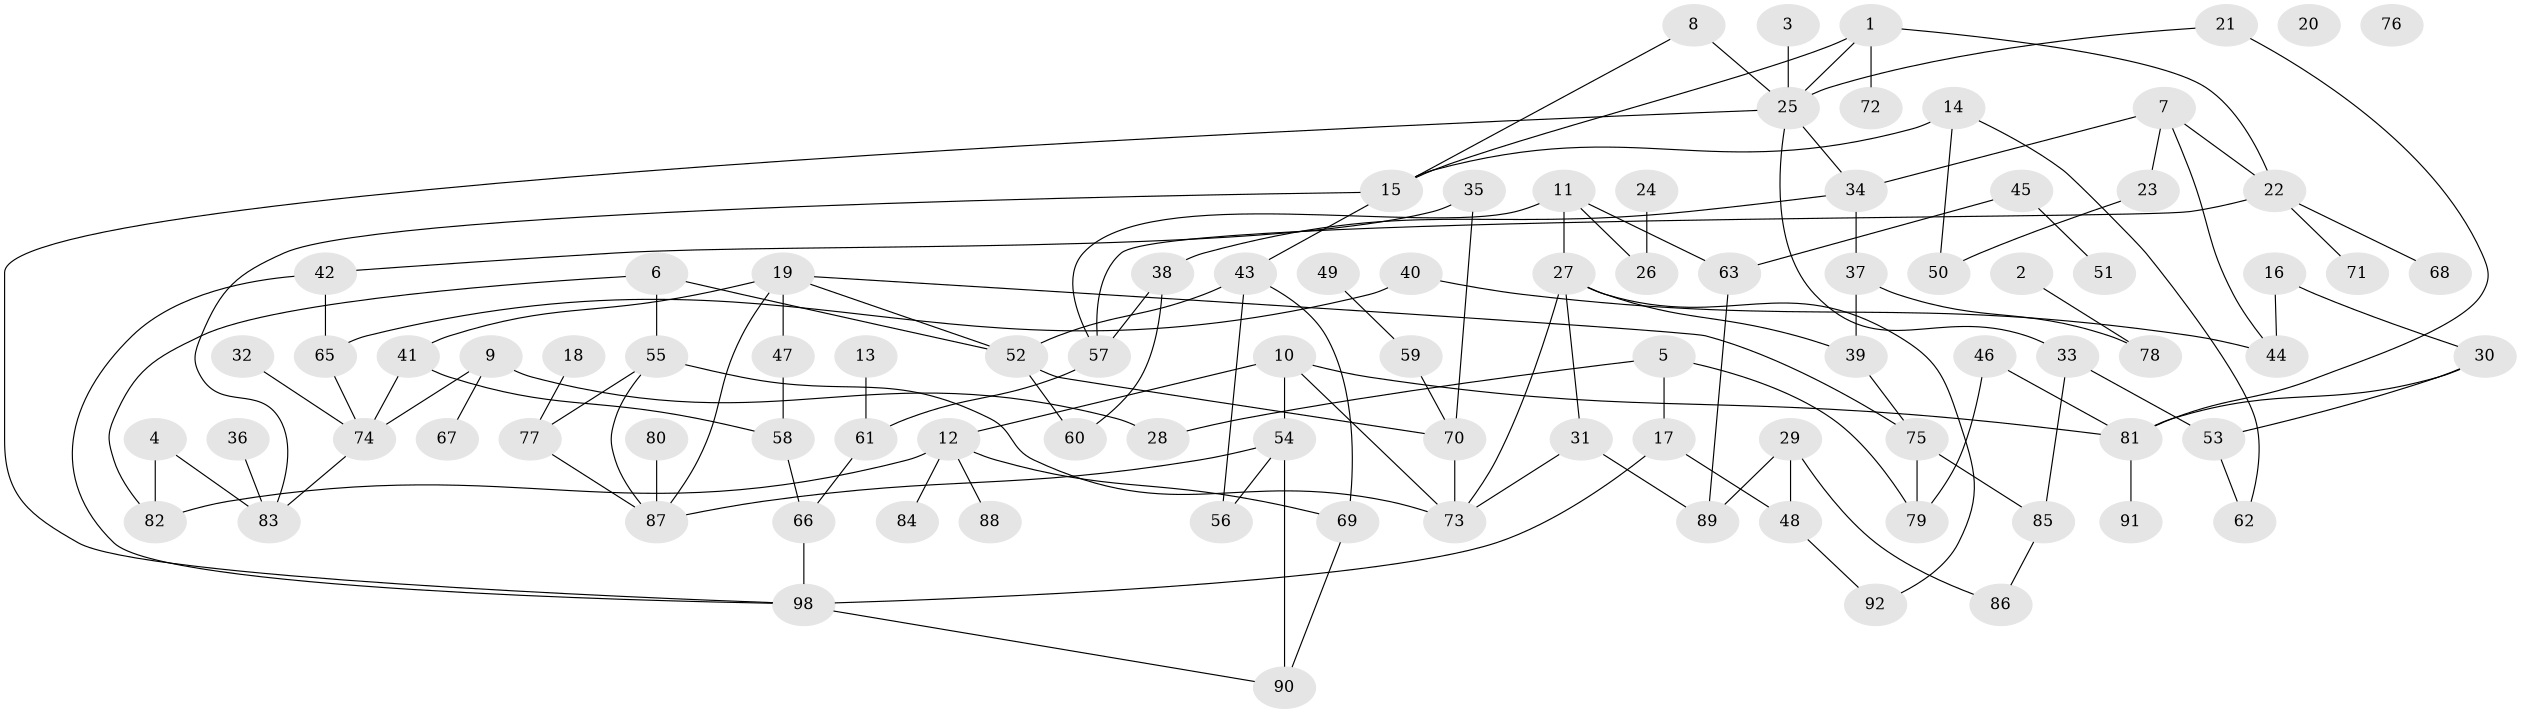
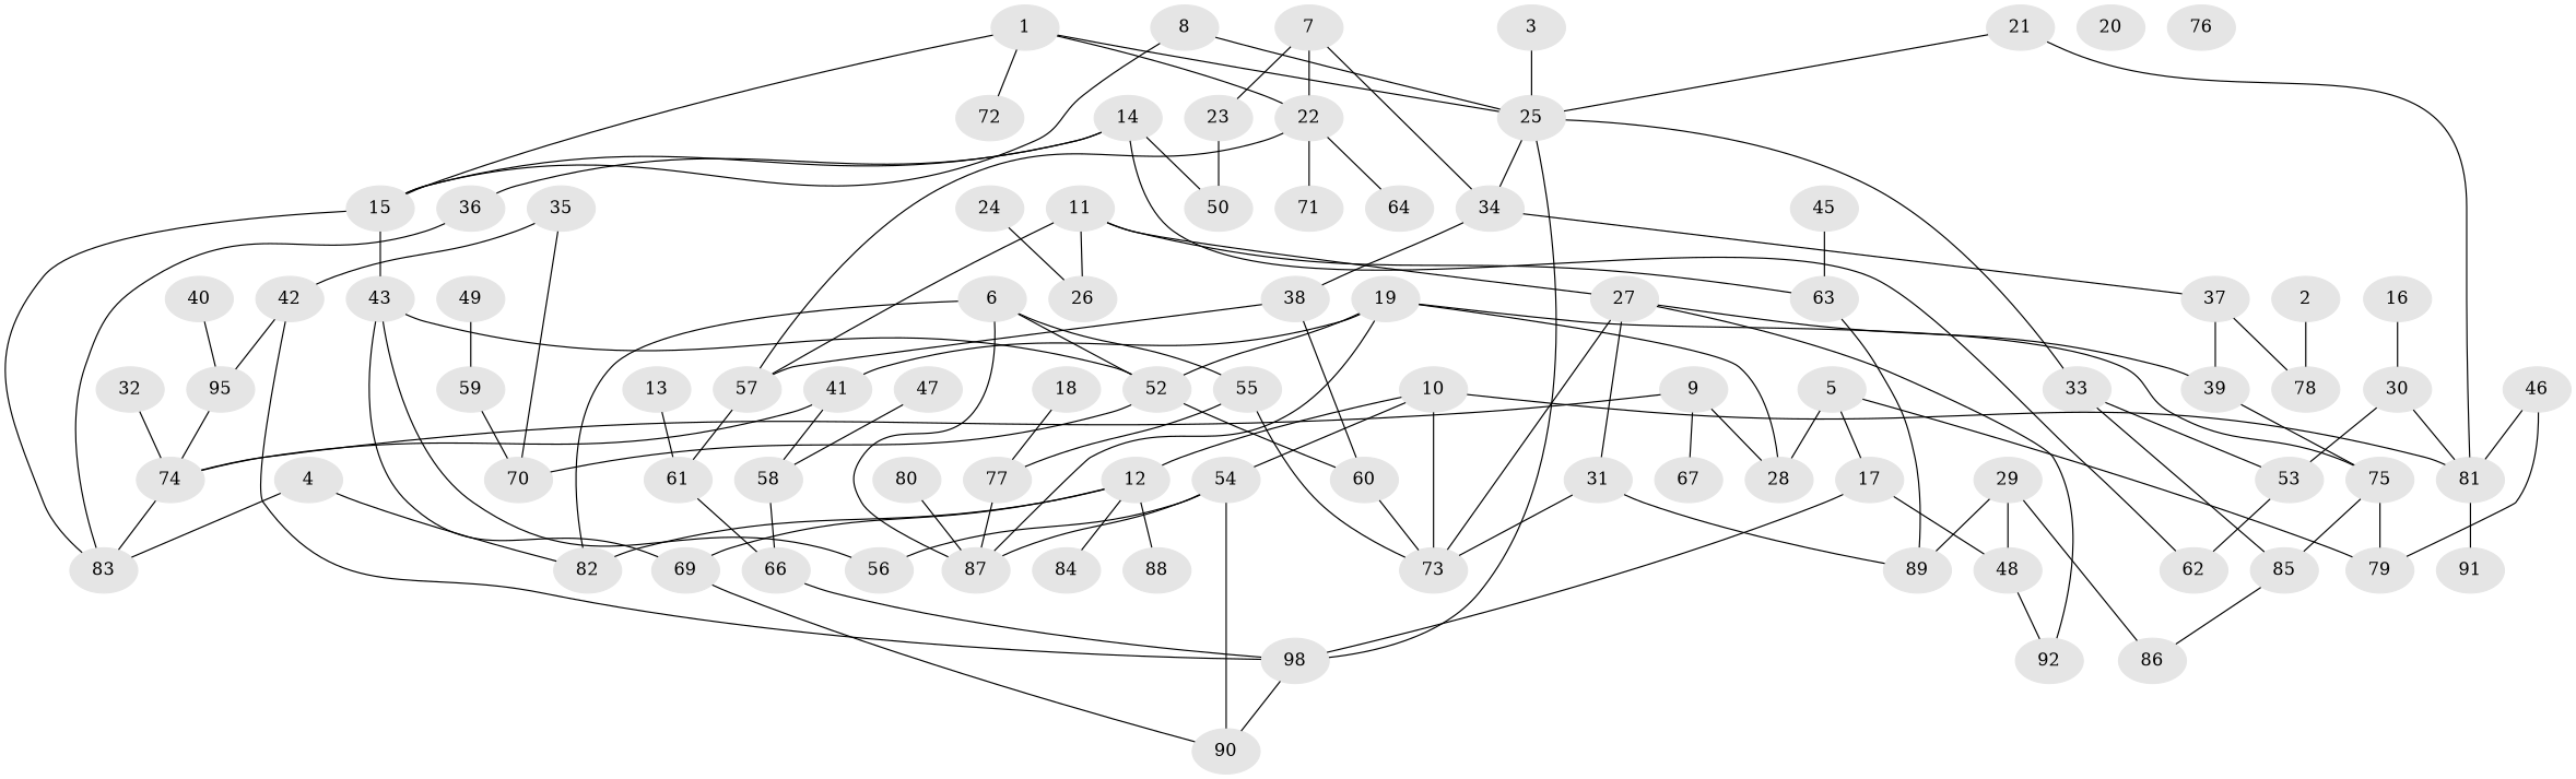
  graph {
    node [color=gray90 style=filled]
    1
    15
    22
    25
    72
    83
    43
    57
-   64 [label=68]
+   64
    71
    34
    n12 [label=98]
    33
    2
    78
    3
    4
    82
    5
    17
    28
    79
    48
    6
    52
    55
    87
    70
    60
    73
    77
    7
    23
-   44
    50
    37
    38
    8
    9
    67
    74
    10
    12
    54
    81
    69
    84
    88
    56
    90
    91
    11
    26
    27
    63
    31
    39
    92
    61
    89
    13
    66
    14
    36
    62
    16
    30
    53
    18
    19
    41
    47
    75
    58
    85
    20
    21
    24
    29
    86
    32
    35
    42
-   65
+   65 [label=95]
    40
    45
-   51
    46
    49
    59
    76
    80
    1 -- 15
    1 -- 22
    1 -- 25
    1 -- 72
    15 -- 83
    15 -- 43
    22 -- 57
    22 -- 64
    22 -- 71
    25 -- 34
    25 -- n12
    25 -- 33
    43 -- 52
    43 -- 69
    43 -- 56
    57 -- 61
    34 -- 37
    34 -- 38
    n12 -- 90
    33 -- 53
    33 -- 85
    2 -- 78
    3 -- 25
    4 -- 83
    4 -- 82
    5 -- 17
    5 -- 28
    5 -- 79
    17 -- n12
    17 -- 48
    48 -- 92
    6 -- 82
    6 -- 52
    6 -- 55
-   55 -- 87
+   6 -- 87
    52 -- 70
    52 -- 60
    55 -- 73
    55 -- 77
-   70 -- 73
+   60 -- 73
    77 -- 87
    7 -- 22
    7 -- 34
    7 -- 23
-   7 -- 44
    23 -- 50
    37 -- 78
    37 -- 39
    38 -- 57
    38 -- 60
    8 -- 15
    8 -- 25
    9 -- 28
    9 -- 67
    9 -- 74
    74 -- 83
    10 -- 73
    10 -- 12
    10 -- 54
    10 -- 81
    12 -- 82
    12 -- 69
    12 -- 84
    12 -- 88
    54 -- 87
    54 -- 56
    54 -- 90
    81 -- 91
    69 -- 90
    11 -- 57
    11 -- 26
    11 -- 27
    11 -- 63
    27 -- 73
    27 -- 31
    27 -- 39
    27 -- 92
    63 -- 89
    31 -- 73
    31 -- 89
    39 -- 75
    61 -- 66
    13 -- 61
    66 -- n12
    14 -- 15
    14 -- 50
+   14 -- 36
    14 -- 62
    36 -- 83
-   16 -- 44
    16 -- 30
    30 -- 81
    30 -- 53
    53 -- 62
    18 -- 77
    19 -- 52
    19 -- 87
    19 -- 41
-   19 -- 47
+   19 -- 28
    19 -- 75
    41 -- 74
    41 -- 58
    47 -- 58
    75 -- 79
    75 -- 85
    58 -- 66
    85 -- 86
    21 -- 25
    21 -- 81
    24 -- 26
    29 -- 48
    29 -- 89
    29 -- 86
    32 -- 74
    35 -- 70
    35 -- 42
    42 -- n12
    42 -- 65
    65 -- 74
-   40 -- 44
    40 -- 65
    45 -- 63
-   45 -- 51
    46 -- 79
    46 -- 81
    49 -- 59
    59 -- 70
    80 -- 87
  }
